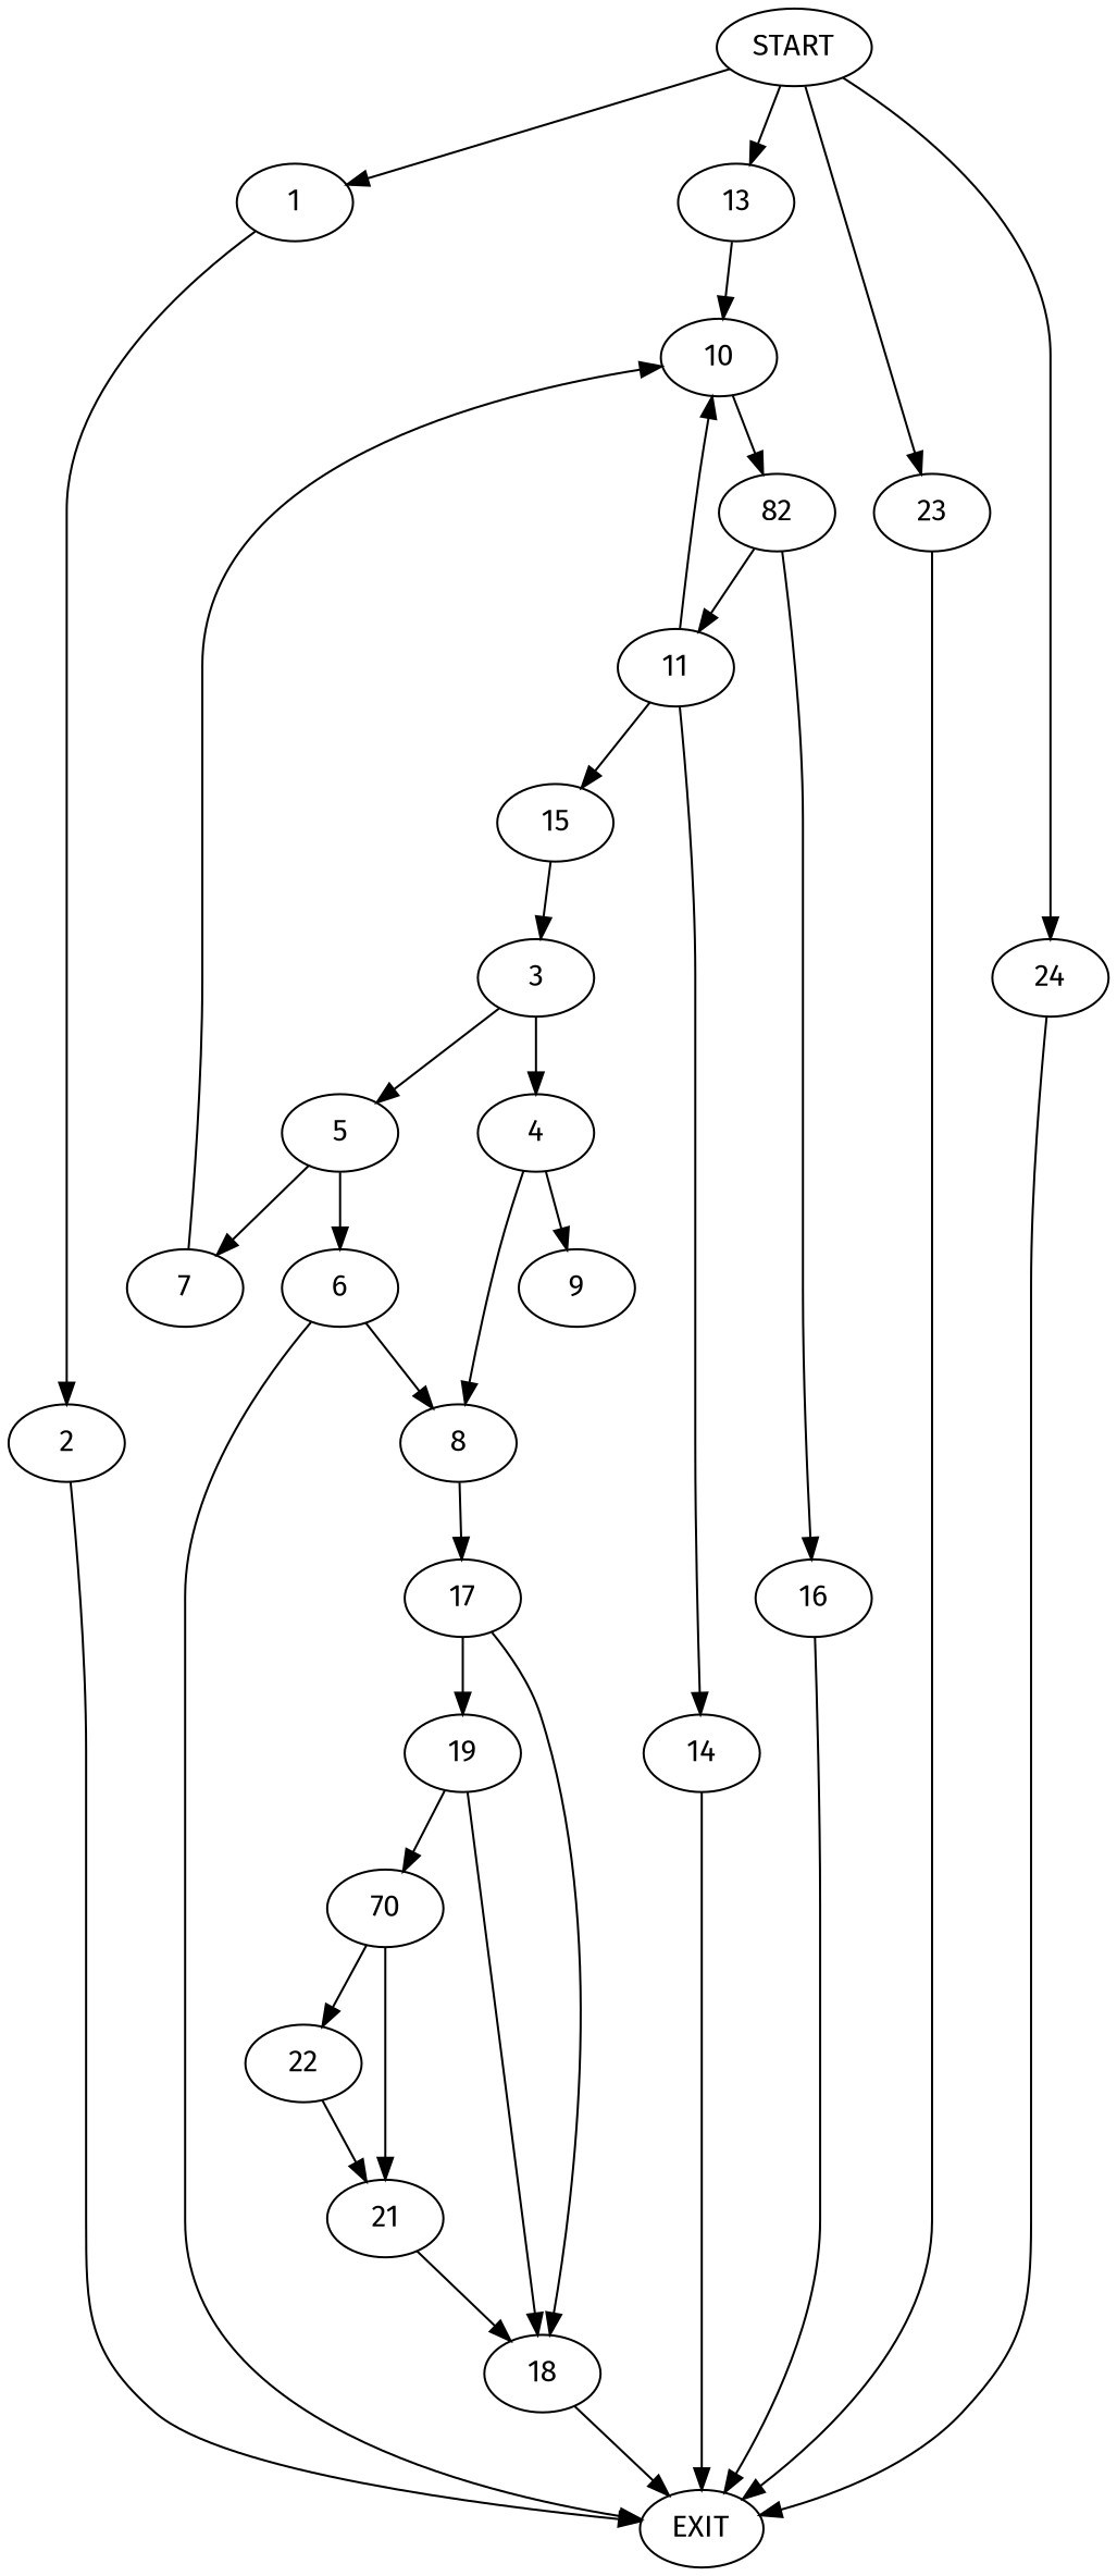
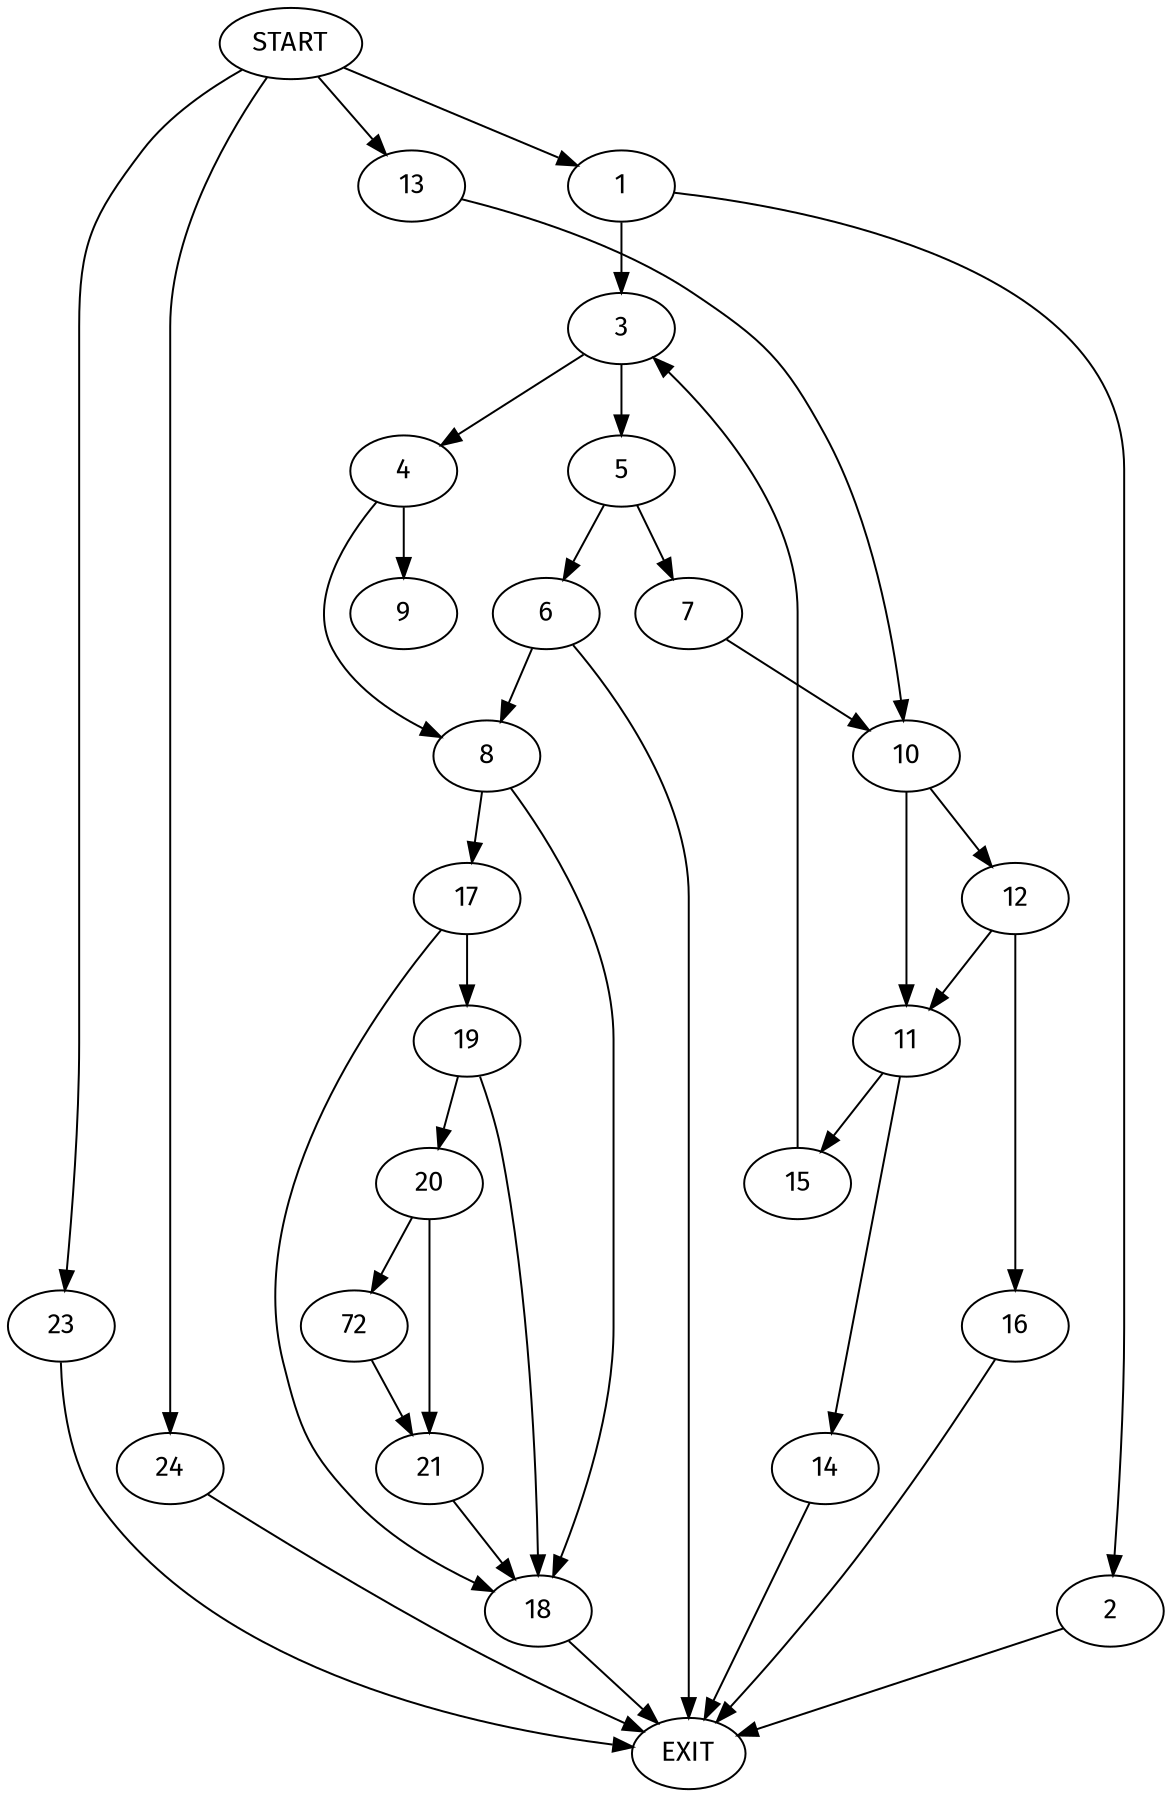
  digraph {
    fontname="Fira Sans"
    node [fontname="Fira Sans"]
    edge [fontname="Fira Sans"]
    n1 [label=START]
    1
    13
    23
    24
    2
    3
    10
    n9 [label=EXIT]
    4
    5
    8
    9
    6
    7
    17
    18
    11
-   12 [label=82]
+   12
    19
    14
    15
    16
-   20 [label=70]
+   20
    21
-   22
+   22 [label=72]
    n1 -> 1
    n1 -> 13
    n1 -> 23
    n1 -> 24
    1 -> 2
+   1 -> 3
    13 -> 10
    23 -> n9
    24 -> n9
    2 -> n9
    3 -> 4
    3 -> 5
-   11 -> 10
+   10 -> 11
    10 -> 12
    4 -> 8
    4 -> 9
    5 -> 6
    5 -> 7
    8 -> 17
+   8 -> 18
    6 -> n9
    6 -> 8
    7 -> 10
    17 -> 18
    17 -> 19
    18 -> n9
    11 -> 14
    11 -> 15
    12 -> 11
    12 -> 16
    19 -> 18
    19 -> 20
    14 -> n9
    15 -> 3
    16 -> n9
    20 -> 21
    20 -> 22
    21 -> 18
    22 -> 21
  }
